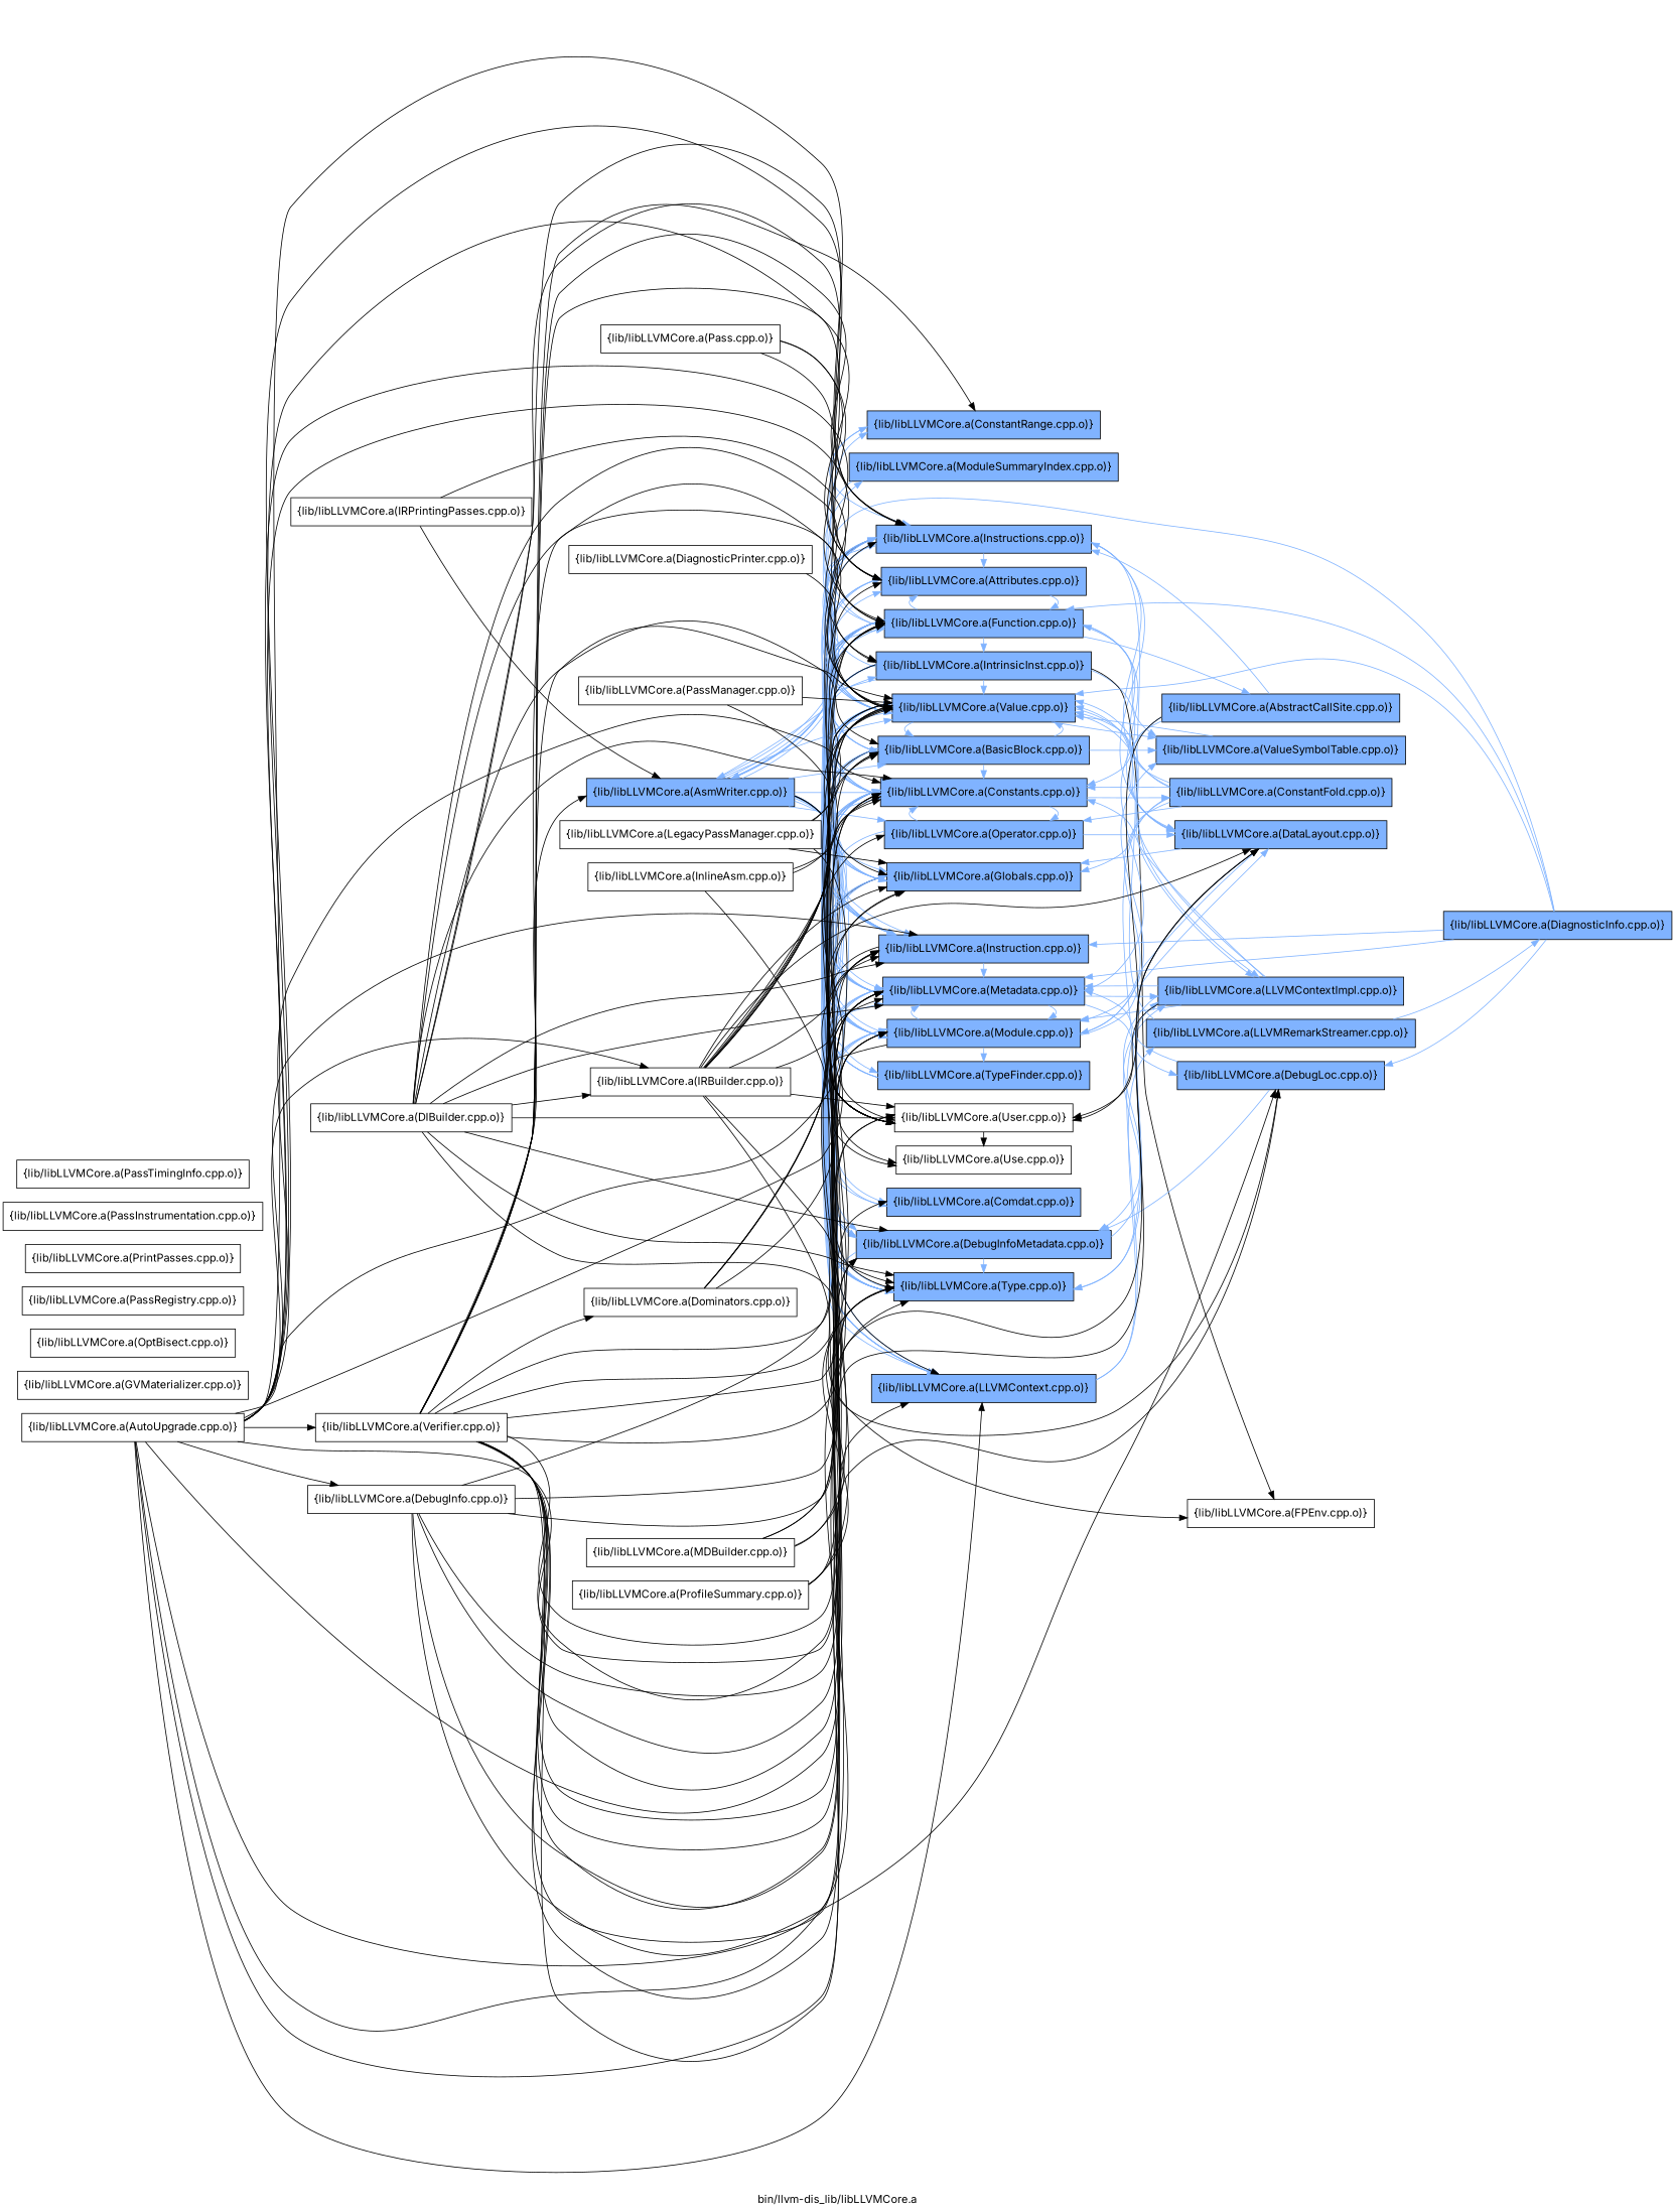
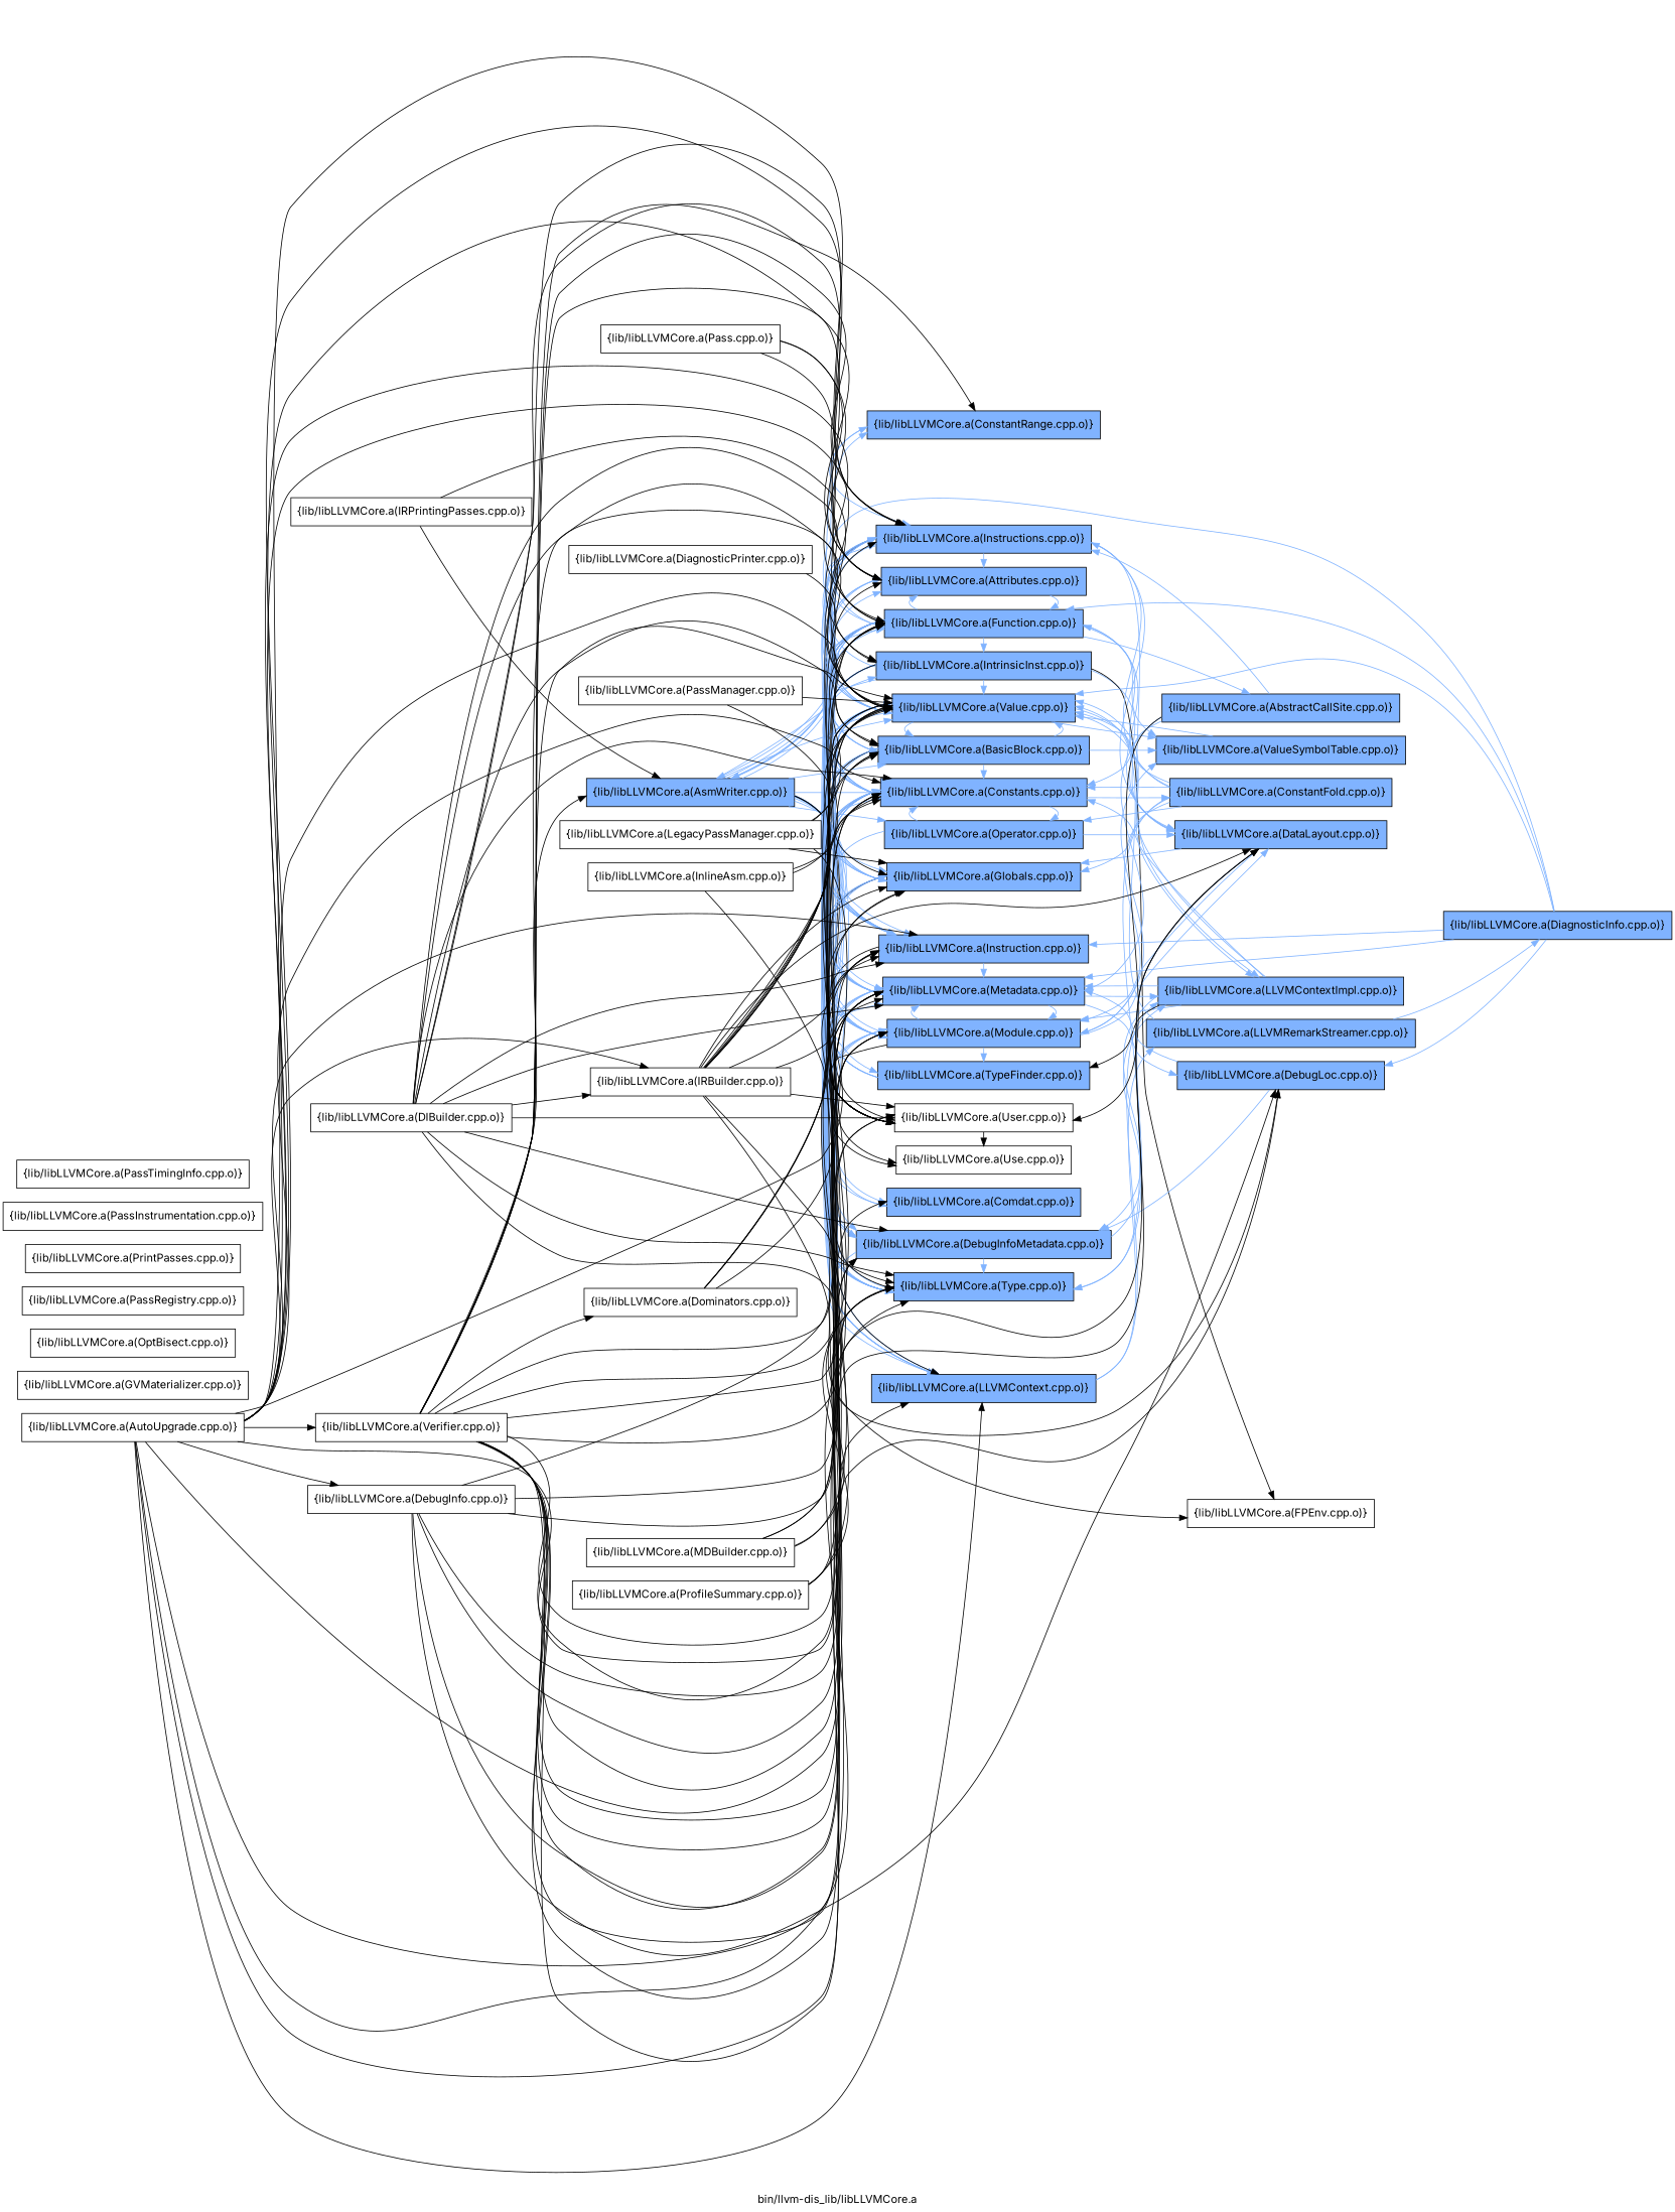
  digraph {
    fontname=Inter
    label="bin/llvm-dis_lib/libLLVMCore.a"
    rankdir=LR
    node [fillcolor="0.600000 0.5 1" fontname=Inter group=1 shape=box style=filled]
    edge [color="0.600000 0.5 1" fontname=Inter]
    n1 [label="{lib/libLLVMCore.a(AsmWriter.cpp.o)}"]
    n2 [label="{lib/libLLVMCore.a(Attributes.cpp.o)}"]
    n3 [label="{lib/libLLVMCore.a(BasicBlock.cpp.o)}"]
    n4 [label="{lib/libLLVMCore.a(Comdat.cpp.o)}"]
    n5 [label="{lib/libLLVMCore.a(ConstantRange.cpp.o)}"]
    n6 [label="{lib/libLLVMCore.a(Constants.cpp.o)}"]
    n7 [label="{lib/libLLVMCore.a(DebugInfoMetadata.cpp.o)}"]
    n8 [label="{lib/libLLVMCore.a(Function.cpp.o)}"]
    n9 [label="{lib/libLLVMCore.a(Globals.cpp.o)}"]
    n10 [label="{lib/libLLVMCore.a(Instruction.cpp.o)}"]
    n11 [label="{lib/libLLVMCore.a(Instructions.cpp.o)}"]
    n12 [label="{lib/libLLVMCore.a(IntrinsicInst.cpp.o)}"]
    n13 [label="{lib/libLLVMCore.a(LLVMContext.cpp.o)}"]
    n14 [label="{lib/libLLVMCore.a(Metadata.cpp.o)}"]
    n15 [label="{lib/libLLVMCore.a(Module.cpp.o)}"]
-   n16 [label="{lib/libLLVMCore.a(ModuleSummaryIndex.cpp.o)}"]
    n17 [label="{lib/libLLVMCore.a(Operator.cpp.o)}"]
    n18 [label="{lib/libLLVMCore.a(Type.cpp.o)}"]
    n19 [label="{lib/libLLVMCore.a(TypeFinder.cpp.o)}"]
    n20 [group=0 label="{lib/libLLVMCore.a(Use.cpp.o)}" fillcolor="" style=""]
    n21 [group=0 label="{lib/libLLVMCore.a(User.cpp.o)}" fillcolor="" style=""]
    n22 [label="{lib/libLLVMCore.a(Value.cpp.o)}"]
    n23 [label="{lib/libLLVMCore.a(ValueSymbolTable.cpp.o)}"]
    n24 [label="{lib/libLLVMCore.a(ConstantFold.cpp.o)}"]
    n25 [label="{lib/libLLVMCore.a(LLVMContextImpl.cpp.o)}"]
    n26 [label="{lib/libLLVMCore.a(DataLayout.cpp.o)}"]
    n27 [label="{lib/libLLVMCore.a(AbstractCallSite.cpp.o)}"]
    n28 [group=0 label="{lib/libLLVMCore.a(FPEnv.cpp.o)}" fillcolor="" style=""]
    n29 [label="{lib/libLLVMCore.a(LLVMRemarkStreamer.cpp.o)}"]
    n30 [label="{lib/libLLVMCore.a(DebugLoc.cpp.o)}"]
    n31 [label="{lib/libLLVMCore.a(DiagnosticInfo.cpp.o)}"]
    n32 [group=0 label="{lib/libLLVMCore.a(AutoUpgrade.cpp.o)}" fillcolor="" style=""]
    n33 [group=0 label="{lib/libLLVMCore.a(DebugInfo.cpp.o)}" fillcolor="" style=""]
    n34 [group=0 label="{lib/libLLVMCore.a(IRBuilder.cpp.o)}" fillcolor="" style=""]
    n35 [group=0 label="{lib/libLLVMCore.a(Verifier.cpp.o)}" fillcolor="" style=""]
    n36 [group=0 label="{lib/libLLVMCore.a(Dominators.cpp.o)}" fillcolor="" style=""]
    n37 [group=0 label="{lib/libLLVMCore.a(GVMaterializer.cpp.o)}" fillcolor="" style=""]
    n38 [group=0 label="{lib/libLLVMCore.a(InlineAsm.cpp.o)}" fillcolor="" style=""]
    n39 [group=0 label="{lib/libLLVMCore.a(DIBuilder.cpp.o)}" fillcolor="" style=""]
    n40 [group=0 label="{lib/libLLVMCore.a(DiagnosticPrinter.cpp.o)}" fillcolor="" style=""]
    n41 [group=0 label="{lib/libLLVMCore.a(MDBuilder.cpp.o)}" fillcolor="" style=""]
    n42 [group=0 label="{lib/libLLVMCore.a(OptBisect.cpp.o)}" fillcolor="" style=""]
    n43 [group=0 label="{lib/libLLVMCore.a(ProfileSummary.cpp.o)}" fillcolor="" style=""]
    n44 [group=0 label="{lib/libLLVMCore.a(PassRegistry.cpp.o)}" fillcolor="" style=""]
    n45 [group=0 label="{lib/libLLVMCore.a(Pass.cpp.o)}" fillcolor="" style=""]
    n46 [group=0 label="{lib/libLLVMCore.a(IRPrintingPasses.cpp.o)}" fillcolor="" style=""]
    n47 [group=0 label="{lib/libLLVMCore.a(PrintPasses.cpp.o)}" fillcolor="" style=""]
    n48 [group=0 label="{lib/libLLVMCore.a(PassManager.cpp.o)}" fillcolor="" style=""]
    n49 [group=0 label="{lib/libLLVMCore.a(PassInstrumentation.cpp.o)}" fillcolor="" style=""]
    n50 [group=0 label="{lib/libLLVMCore.a(LegacyPassManager.cpp.o)}" fillcolor="" style=""]
    n51 [group=0 label="{lib/libLLVMCore.a(PassTimingInfo.cpp.o)}" fillcolor="" style=""]
    subgraph sub_1 {
      rank=same
      n1
    }
    subgraph sub_2 {
      rank=same
      n2
      n3
      n4
      n5
      n6
      n7
      n8
      n9
      n10
      n11
      n12
      n13
      n14
      n15
-     n16
      n17
      n18
      n19
      n20
      n21
      n22
    }
    subgraph sub_3 {
      rank=same
      n23
      n24
      n25
      n26
      n27
      n28
      n29
      n30
    }
    n1 -> n2
    n1 -> n3
    n1 -> n4
    n1 -> n5
    n1 -> n6
    n1 -> n7
    n1 -> n8
    n1 -> n9
    n1 -> n10
    n1 -> n11
    n1 -> n12
    n1 -> n13
    n1 -> n14
    n1 -> n15
-   n1 -> n16
    n1 -> n17
    n1 -> n18
    n1 -> n19
    n1 -> n20 [color=""]
    n1 -> n21 [color=""]
    n1 -> n22
    n2 -> n1
    n2 -> n8
    n3 -> n6
    n3 -> n10
    n3 -> n14
    n3 -> n18
    n3 -> n21 [color=""]
    n3 -> n22
    n3 -> n23
    n4 -> n15
    n5 -> n11
    n6 -> n8
    n6 -> n9
    n6 -> n10
+   n6 -> n11
    n6 -> n17
    n6 -> n18
    n6 -> n21 [color=""]
    n6 -> n22
    n6 -> n24
    n7 -> n6
    n7 -> n13
    n7 -> n14
    n7 -> n18
    n7 -> n25
    n8 -> n2
    n8 -> n3
    n8 -> n6
    n8 -> n11
    n8 -> n12
    n8 -> n13
    n8 -> n14
    n8 -> n15
    n8 -> n18
    n8 -> n21 [color=""]
    n8 -> n22
    n8 -> n23
    n8 -> n26
    n8 -> n27
    n9 -> n6
    n9 -> n8
    n9 -> n14
    n9 -> n15
    n9 -> n18
    n9 -> n21 [color=""]
    n9 -> n22
    n10 -> n2
    n10 -> n3
    n10 -> n6
    n10 -> n11
    n10 -> n14
    n10 -> n21 [color=""]
    n10 -> n22
    n11 -> n2
    n11 -> n3
    n11 -> n6
    n11 -> n8
    n11 -> n10
    n11 -> n14
    n11 -> n18
    n11 -> n21 [color=""]
    n11 -> n22
    n11 -> n25
    n11 -> n26
    n12 -> n3
    n12 -> n6
    n12 -> n7
    n12 -> n10
    n12 -> n11
    n12 -> n14
    n12 -> n15
    n12 -> n18
    n12 -> n21 [color=""]
    n12 -> n22
    n12 -> n26
    n12 -> n28 [color=""]
    n13 -> n25
    n13 -> n29
    n14 -> n5
    n14 -> n6
    n14 -> n7
    n14 -> n13
    n14 -> n15
    n14 -> n18
    n14 -> n22
    n14 -> n25
    n14 -> n30
    n15 -> n4
    n15 -> n6
    n15 -> n8
    n15 -> n9
    n15 -> n13
    n15 -> n14
    n15 -> n18
    n15 -> n19
    n15 -> n21 [color=""]
    n15 -> n22
    n15 -> n23
    n15 -> n26
-   n16 -> n22
    n17 -> n6
    n17 -> n18
    n17 -> n26
    n18 -> n6
    n19 -> n8
    n19 -> n9
    n19 -> n14
    n21 -> n20 [color=""]
    n22 -> n2
    n22 -> n3
    n22 -> n6
    n22 -> n8
    n22 -> n9
    n22 -> n10
    n22 -> n11
    n22 -> n13
    n22 -> n14
    n22 -> n18
    n22 -> n20 [color=""]
    n22 -> n21 [color=""]
    n22 -> n23
    n22 -> n25
    n22 -> n26
    n23 -> n22
    n24 -> n6
    n24 -> n8
    n24 -> n9
    n24 -> n11
    n24 -> n15
    n24 -> n17
    n24 -> n18
    n24 -> n22
    n25 -> n6
    n25 -> n7
    n25 -> n14
    n25 -> n15
-   n25 -> n21 [color=""]
+   n25 -> n19 [color=""]
    n25 -> n22
    n26 -> n9
    n26 -> n15
    n26 -> n18
    n27 -> n6
    n27 -> n11
    n27 -> n14
    n27 -> n21 [color=""]
    n29 -> n22
    n29 -> n31
    n30 -> n7
    n30 -> n14
    n31 -> n1
    n31 -> n8
    n31 -> n10
    n31 -> n14
    n31 -> n22
    n31 -> n30
    n32 -> n2 [color=""]
-   n32 -> n17 [color=""]
+   n32 -> n3 [color=""]
    n32 -> n6 [color=""]
    n32 -> n8 [color=""]
    n32 -> n9 [color=""]
    n32 -> n10 [color=""]
    n32 -> n11 [color=""]
    n32 -> n12 [color=""]
    n32 -> n13 [color=""]
    n32 -> n14 [color=""]
    n32 -> n15 [color=""]
    n32 -> n18 [color=""]
    n32 -> n21 [color=""]
    n32 -> n22 [color=""]
    n32 -> n26 [color=""]
    n32 -> n33 [color=""]
    n32 -> n34 [color=""]
    n32 -> n35 [color=""]
    n33 -> n7 [color=""]
    n33 -> n8 [color=""]
    n33 -> n10 [color=""]
    n33 -> n14 [color=""]
    n33 -> n15 [color=""]
    n33 -> n22 [color=""]
    n33 -> n30 [color=""]
    n34 -> n2 [color=""]
    n34 -> n3 [color=""]
    n34 -> n6 [color=""]
    n34 -> n8 [color=""]
    n34 -> n9 [color=""]
    n34 -> n10 [color=""]
    n34 -> n11 [color=""]
    n34 -> n14 [color=""]
    n34 -> n18 [color=""]
    n34 -> n21 [color=""]
    n34 -> n22 [color=""]
    n34 -> n26 [color=""]
    n34 -> n28 [color=""]
    n35 -> n1 [color=""]
    n35 -> n2 [color=""]
    n35 -> n3 [color=""]
    n35 -> n4 [color=""]
    n35 -> n5 [color=""]
    n35 -> n6 [color=""]
    n35 -> n7 [color=""]
    n35 -> n9 [color=""]
    n35 -> n10 [color=""]
    n35 -> n11 [color=""]
    n35 -> n12 [color=""]
    n35 -> n13 [color=""]
    n35 -> n14 [color=""]
    n35 -> n15 [color=""]
    n35 -> n18 [color=""]
    n35 -> n21 [color=""]
    n35 -> n22 [color=""]
    n35 -> n26 [color=""]
    n35 -> n30 [color=""]
    n35 -> n36 [color=""]
    n36 -> n3 [color=""]
    n36 -> n8 [color=""]
    n36 -> n10 [color=""]
    n36 -> n22 [color=""]
    n38 -> n6 [color=""]
    n38 -> n18 [color=""]
    n38 -> n22 [color=""]
    n39 -> n2 [color=""]
    n39 -> n3 [color=""]
    n39 -> n6 [color=""]
    n39 -> n7 [color=""]
    n39 -> n8 [color=""]
    n39 -> n10 [color=""]
    n39 -> n11 [color=""]
    n39 -> n14 [color=""]
    n39 -> n18 [color=""]
    n39 -> n21 [color=""]
    n39 -> n22 [color=""]
    n39 -> n30 [color=""]
    n39 -> n34 [color=""]
    n40 -> n22 [color=""]
    n41 -> n6 [color=""]
    n41 -> n14 [color=""]
    n41 -> n18 [color=""]
    n41 -> n22 [color=""]
    n43 -> n6 [color=""]
    n43 -> n14 [color=""]
    n43 -> n18 [color=""]
    n45 -> n2 [color=""]
    n45 -> n8 [color=""]
    n45 -> n22 [color=""]
    n46 -> n1 [color=""]
    n46 -> n22 [color=""]
    n48 -> n9 [color=""]
    n48 -> n22 [color=""]
    n50 -> n8 [color=""]
    n50 -> n9 [color=""]
    n50 -> n13 [color=""]
    n50 -> n22 [color=""]
  }
